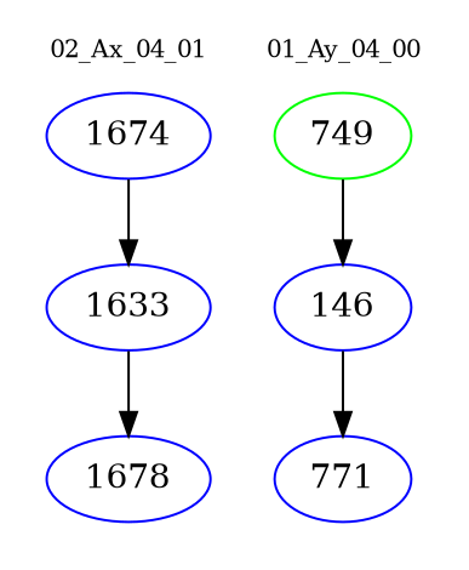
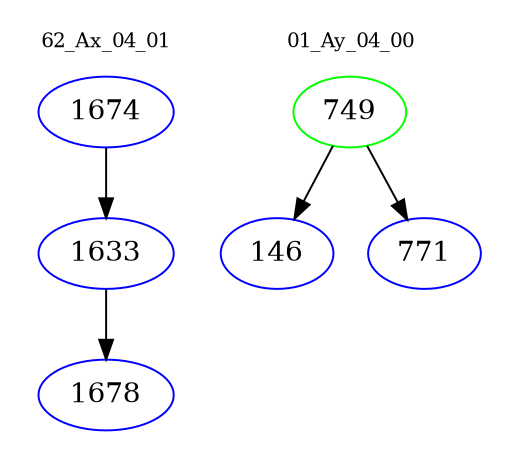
  digraph {
    node [color=blue]
    edge [color=black]
    n1 [label=1674]
    n2 [label=1633]
    n3 [label=1678]
    n4 [color=green label=749]
    n5 [label=146]
    n6 [label=771]
    subgraph cluster_1 {
      color=white
      fontsize=10
-     label="02_Ax_04_01"
+     label="62_Ax_04_01"
      n1
      n2
      n3
    }
    subgraph cluster_2 {
      color=white
      fontsize=10
      label="01_Ay_04_00"
      n4
      n5
      n6
    }
    n1 -> n2
    n2 -> n3
    n4 -> n5
-   n5 -> n6
+   n4 -> n6
  }
